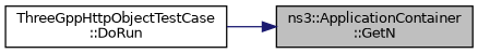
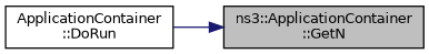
  digraph {
    rankdir=RL
    node [color=black fontname=Helvetica fontsize=10 shape=record style=filled]
    n1 [fillcolor=grey75 fontcolor=black height=0.2 label="ns3::ApplicationContainer\l::GetN" width=0.4]
-   n2 [fillcolor=white height=0.2 label="ThreeGppHttpObjectTestCase\l::DoRun" width=0.4]
+   n2 [fillcolor=white height=0.2 label="ApplicationContainer\l::DoRun" width=0.4]
    n1 -> n2 [color=midnightblue dir=back fontname=Helvetica fontsize=10 labelfontname=Helvetica labelfontsize=10 style=solid]
  }
